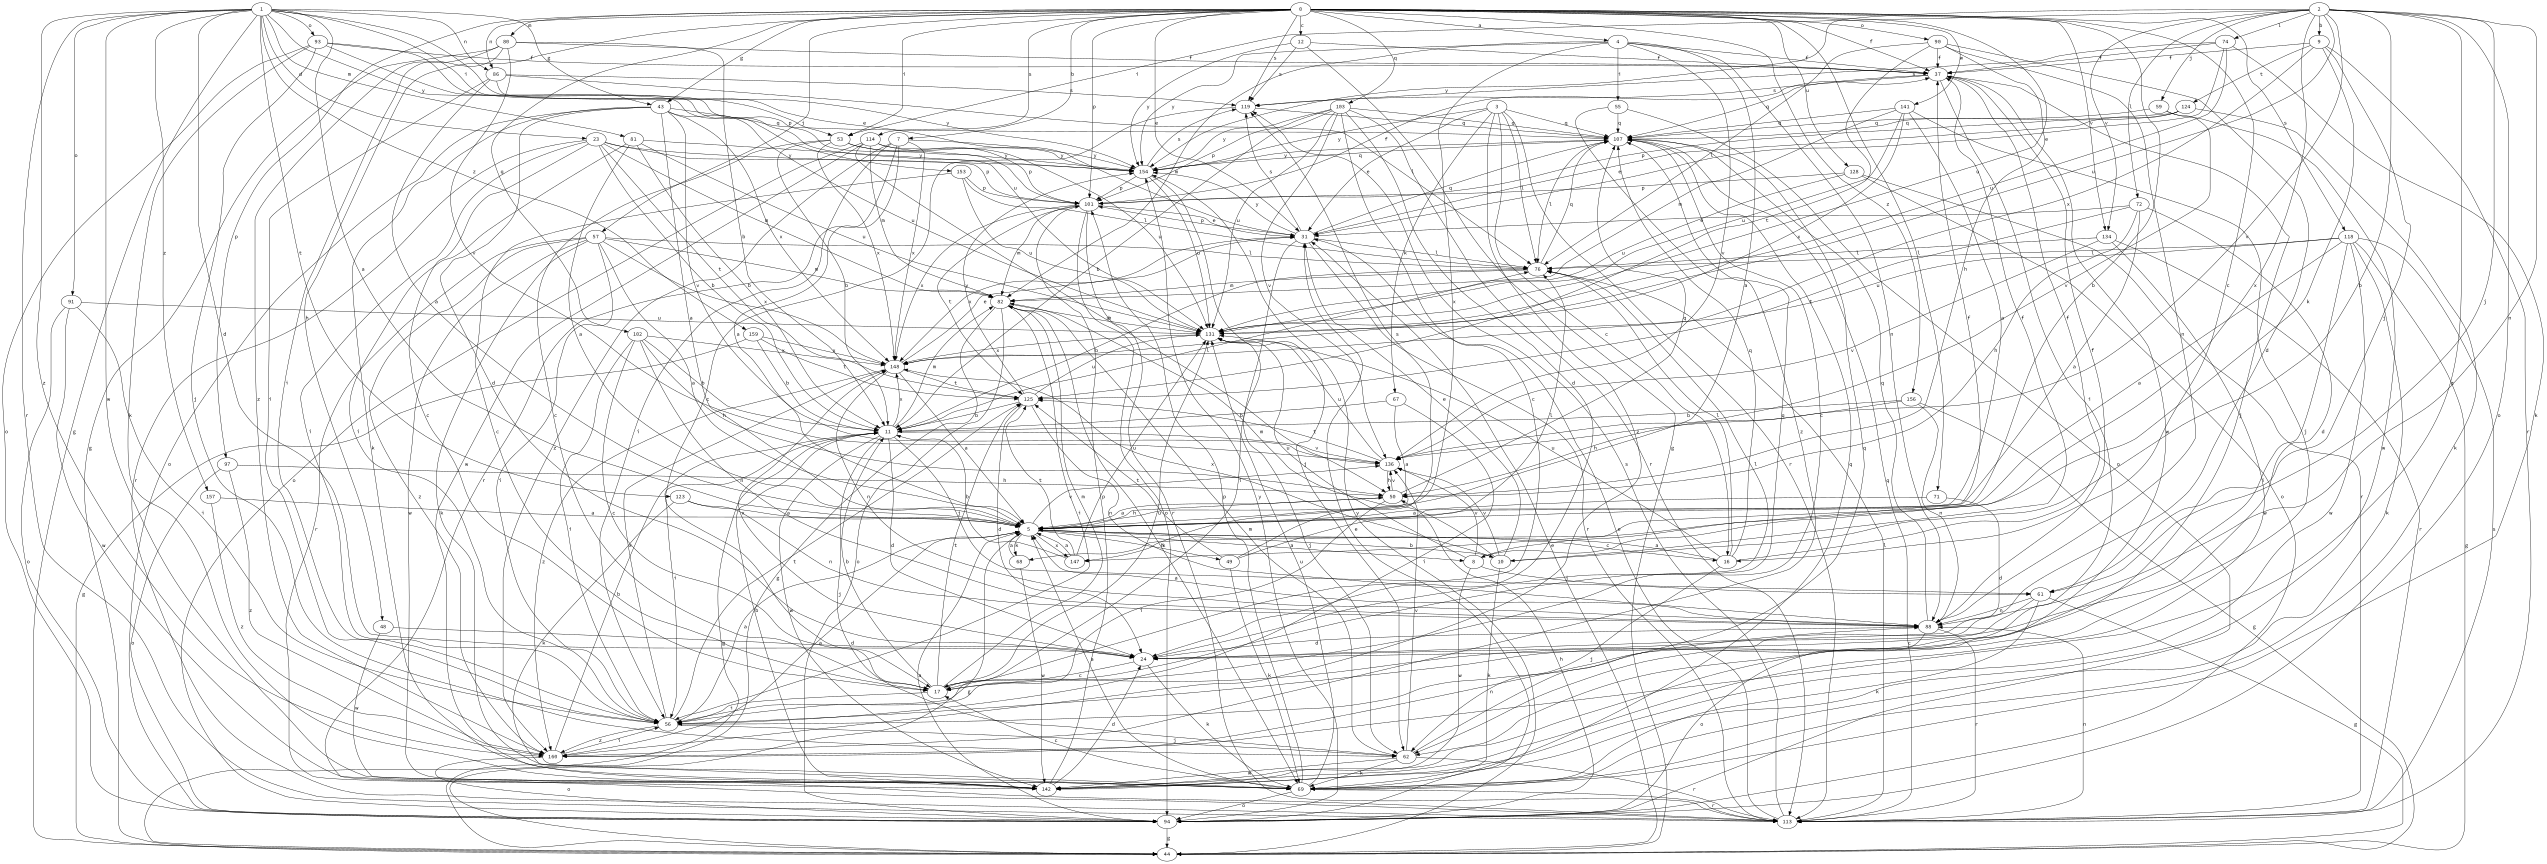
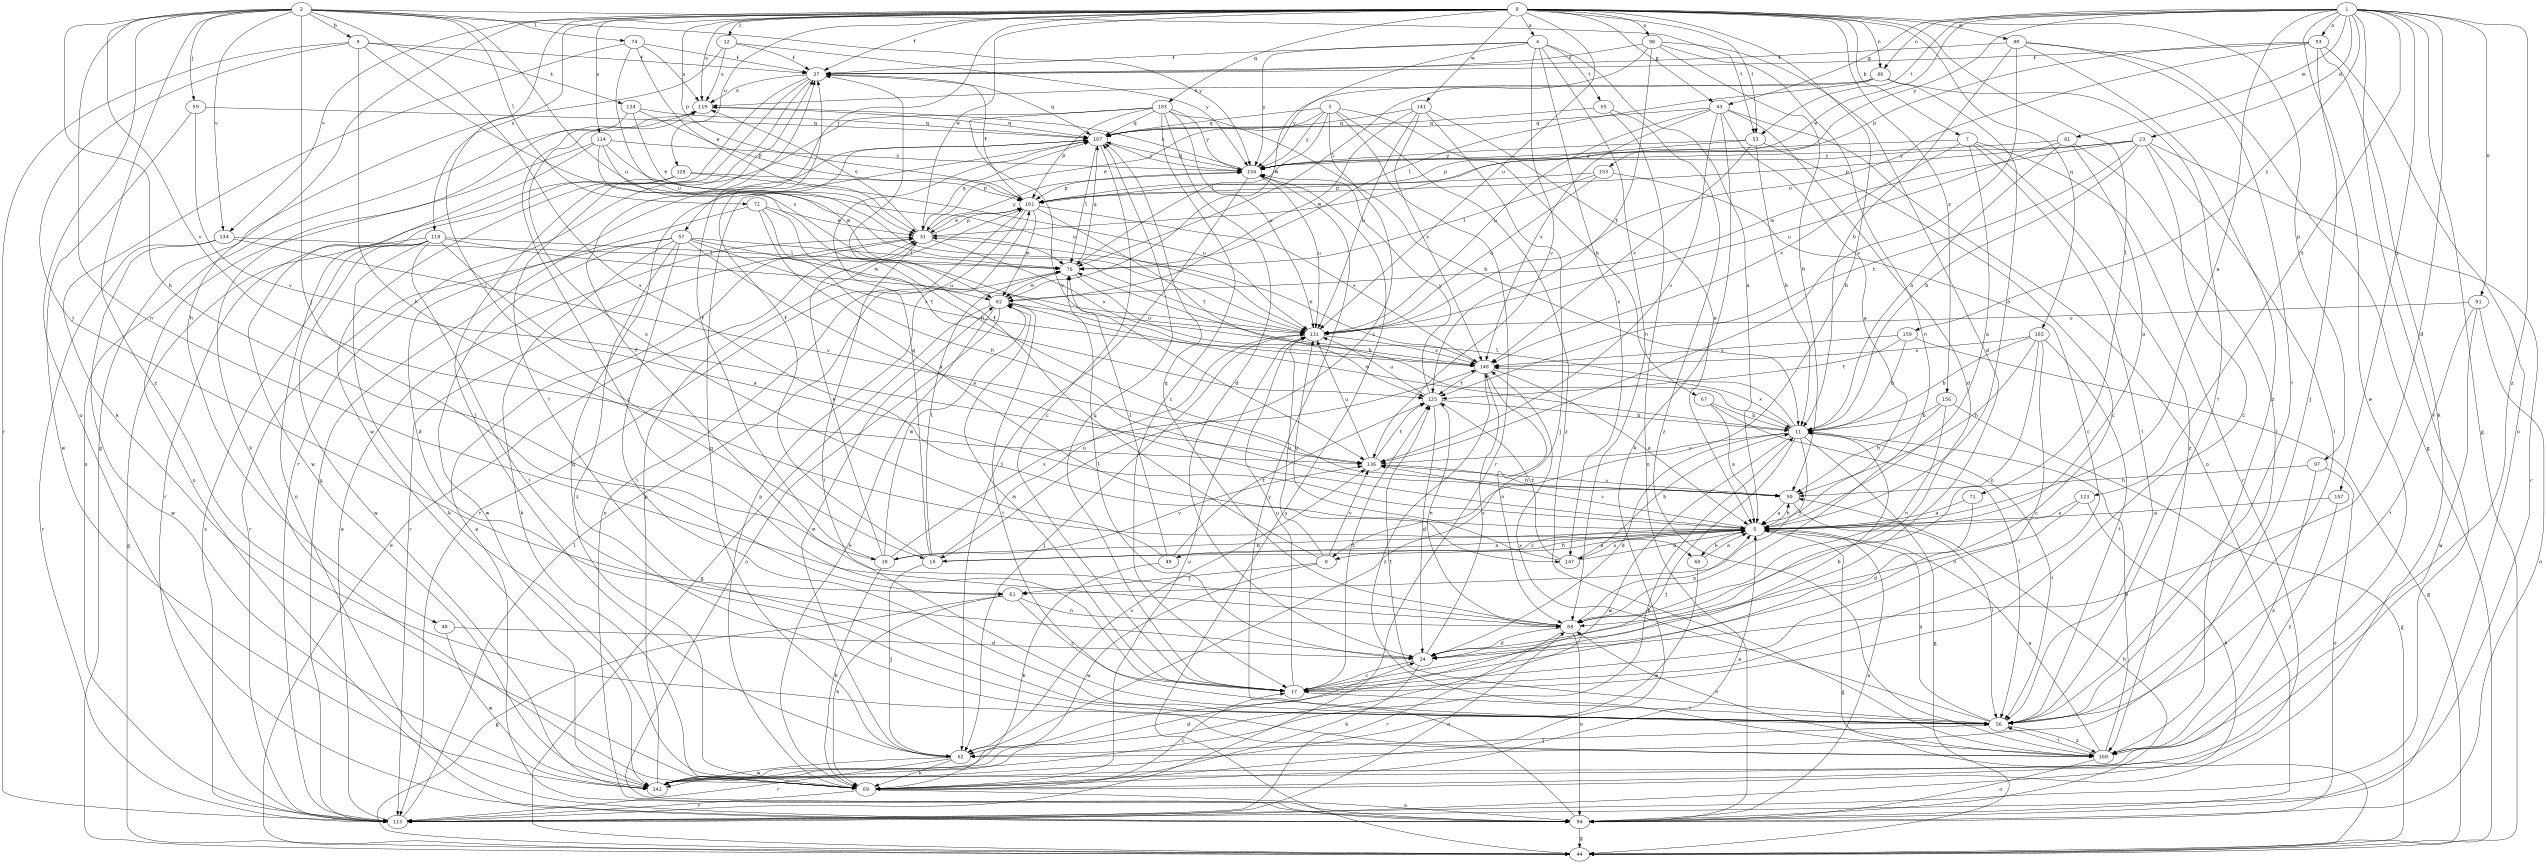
  strict digraph {
    fontname="Source Code Pro"
    node [fontname="Source Code Pro"]
    edge [fontname="Source Code Pro"]
    0
    4
    7
    8
    12
    16
    31
    37
    43
    48
    53
    57
    71
    80
    86
    90
    97
    101
    102
    103
    114
    118
    119
    128
    131
    134
    141
    156
    5
    88
    136
    147
    154
    55
    82
    113
    160
    56
    148
    142
    61
    44
    76
    107
    62
    24
    94
    69
    11
    17
    50
    125
    1
    23
    81
    91
    93
    123
    153
    157
    159
    10
    49
    68
    2
    9
    59
    72
    74
    124
    3
    67
    0 -> 4 [label=a]
    0 -> 7 [label=b]
    0 -> 8 [label=b]
    0 -> 12 [label=c]
    0 -> 16 [label=c]
    0 -> 31 [label=e]
    0 -> 37 [label=f]
    0 -> 43 [label=g]
    0 -> 48 [label=h]
    0 -> 53 [label=i]
    0 -> 57 [label=j]
    0 -> 71 [label=l]
    0 -> 80 [label=m]
    0 -> 86 [label=n]
    0 -> 90 [label=o]
    0 -> 97 [label=p]
    0 -> 101 [label=p]
    0 -> 102 [label=q]
    0 -> 103 [label=q]
    0 -> 114 [label=s]
    0 -> 118 [label=s]
    0 -> 119 [label=s]
    0 -> 128 [label=u]
    0 -> 131 [label=u]
    0 -> 134 [label=v]
    0 -> 141 [label=w]
    0 -> 156 [label=z]
    4 -> 37 [label=f]
    4 -> 5 [label=a]
    4 -> 88 [label=n]
    4 -> 136 [label=v]
    4 -> 147 [label=x]
    4 -> 154 [label=y]
    4 -> 55 [label=i]
    4 -> 82 [label=m]
    7 -> 5 [label=a]
    7 -> 154 [label=y]
    7 -> 113 [label=r]
    7 -> 160 [label=z]
    7 -> 56 [label=i]
    7 -> 148 [label=x]
    8 -> 37 [label=f]
    8 -> 131 [label=u]
    8 -> 136 [label=v]
    8 -> 142 [label=w]
    8 -> 61 [label=j]
    12 -> 37 [label=f]
    12 -> 119 [label=s]
    12 -> 154 [label=y]
    12 -> 44 [label=g]
    16 -> 37 [label=f]
    16 -> 131 [label=u]
    16 -> 5 [label=a]
    16 -> 76 [label=l]
    16 -> 107 [label=q]
    16 -> 62 [label=j]
    31 -> 101 [label=p]
    31 -> 119 [label=s]
    31 -> 154 [label=y]
    31 -> 113 [label=r]
    31 -> 56 [label=i]
    31 -> 148 [label=x]
    31 -> 76 [label=l]
    31 -> 107 [label=q]
    37 -> 119 [label=s]
    37 -> 56 [label=i]
    37 -> 142 [label=w]
    37 -> 107 [label=q]
    37 -> 62 [label=j]
    43 -> 131 [label=u]
    43 -> 5 [label=a]
    43 -> 136 [label=v]
    43 -> 148 [label=x]
    43 -> 107 [label=q]
    43 -> 24 [label=d]
    43 -> 94 [label=o]
    43 -> 69 [label=k]
    48 -> 142 [label=w]
    48 -> 24 [label=d]
    53 -> 101 [label=p]
    53 -> 154 [label=y]
    53 -> 148 [label=x]
    53 -> 11 [label=b]
    53 -> 17 [label=c]
    57 -> 5 [label=a]
    57 -> 82 [label=m]
    57 -> 113 [label=r]
    57 -> 160 [label=z]
    57 -> 56 [label=i]
    57 -> 148 [label=x]
    57 -> 142 [label=w]
    57 -> 76 [label=l]
    57 -> 69 [label=k]
    71 -> 5 [label=a]
    71 -> 24 [label=d]
    80 -> 37 [label=f]
    80 -> 136 [label=v]
    80 -> 160 [label=z]
    80 -> 56 [label=i]
    80 -> 44 [label=g]
    80 -> 11 [label=b]
    86 -> 119 [label=s]
    86 -> 5 [label=a]
    86 -> 154 [label=y]
    86 -> 56 [label=i]
    86 -> 76 [label=l]
    90 -> 37 [label=f]
    90 -> 88 [label=n]
    90 -> 76 [label=l]
    90 -> 24 [label=d]
    90 -> 50 [label=h]
    90 -> 125 [label=t]
    97 -> 160 [label=z]
    97 -> 94 [label=o]
    97 -> 50 [label=h]
    101 -> 31 [label=e]
    101 -> 37 [label=f]
    101 -> 82 [label=m]
    101 -> 113 [label=r]
    101 -> 148 [label=x]
    101 -> 94 [label=o]
    101 -> 125 [label=t]
    102 -> 88 [label=n]
    102 -> 56 [label=i]
    102 -> 148 [label=x]
    102 -> 11 [label=b]
    102 -> 17 [label=c]
    102 -> 50 [label=h]
    103 -> 101 [label=p]
    103 -> 131 [label=u]
    103 -> 136 [label=v]
    103 -> 154 [label=y]
    103 -> 113 [label=r]
    103 -> 107 [label=q]
    103 -> 24 [label=d]
    103 -> 11 [label=b]
    103 -> 17 [label=c]
    114 -> 131 [label=u]
    114 -> 154 [label=y]
    114 -> 82 [label=m]
    114 -> 142 [label=w]
    114 -> 94 [label=o]
    114 -> 50 [label=h]
    118 -> 131 [label=u]
    118 -> 5 [label=a]
    118 -> 113 [label=s]
    118 -> 56 [label=i]
    118 -> 142 [label=w]
    118 -> 44 [label=g]
    118 -> 76 [label=l]
    118 -> 69 [label=k]
    119 -> 107 [label=q]
    119 -> 17 [label=c]
    128 -> 101 [label=p]
    128 -> 131 [label=u]
    128 -> 113 [label=r]
    128 -> 94 [label=o]
    131 -> 148 [label=x]
    131 -> 62 [label=j]
    134 -> 136 [label=v]
    134 -> 113 [label=r]
    134 -> 142 [label=w]
    134 -> 76 [label=l]
    141 -> 131 [label=u]
    141 -> 5 [label=a]
    141 -> 82 [label=m]
    141 -> 148 [label=x]
    141 -> 107 [label=q]
    141 -> 62 [label=j]
    156 -> 88 [label=n]
    156 -> 44 [label=g]
    156 -> 11 [label=b]
    156 -> 50 [label=h]
    5 -> 8 [label=a]
    5 -> 16 [label=c]
    5 -> 136 [label=v]
    5 -> 147 [label=x]
    5 -> 44 [label=g]
    5 -> 50 [label=h]
    5 -> 10 [label=b]
    5 -> 49 [label=h]
    5 -> 68 [label=k]
    88 -> 37 [label=f]
    88 -> 5 [label=a]
    88 -> 113 [label=r]
    88 -> 107 [label=q]
    88 -> 24 [label=d]
    88 -> 94 [label=o]
    136 -> 131 [label=u]
    136 -> 50 [label=h]
    136 -> 125 [label=t]
    147 -> 131 [label=u]
    147 -> 5 [label=a]
    147 -> 11 [label=b]
    147 -> 125 [label=t]
    154 -> 101 [label=p]
    154 -> 119 [label=s]
    154 -> 131 [label=u]
    154 -> 107 [label=q]
    154 -> 62 [label=j]
    55 -> 160 [label=z]
    55 -> 107 [label=q]
    55 -> 94 [label=o]
    82 -> 131 [label=u]
    82 -> 56 [label=i]
    82 -> 44 [label=g]
    82 -> 94 [label=o]
    82 -> 69 [label=k]
    113 -> 31 [label=e]
    113 -> 119 [label=s]
    113 -> 88 [label=n]
    113 -> 76 [label=l]
    113 -> 107 [label=q]
    160 -> 5 [label=a]
    160 -> 88 [label=n]
    160 -> 56 [label=i]
    160 -> 94 [label=o]
    160 -> 11 [label=b]
    56 -> 5 [label=a]
    56 -> 160 [label=z]
    56 -> 148 [label=x]
    56 -> 62 [label=j]
    56 -> 125 [label=t]
    148 -> 31 [label=e]
    148 -> 5 [label=a]
    148 -> 88 [label=n]
    148 -> 160 [label=z]
    148 -> 125 [label=t]
    142 -> 101 [label=p]
    142 -> 24 [label=d]
    142 -> 11 [label=b]
    61 -> 88 [label=n]
    61 -> 44 [label=g]
    61 -> 69 [label=k]
    61 -> 17 [label=c]
    44 -> 31 [label=e]
    44 -> 154 [label=y]
    76 -> 82 [label=m]
    76 -> 107 [label=q]
    76 -> 11 [label=b]
    107 -> 154 [label=y]
    107 -> 76 [label=l]
    107 -> 17 [label=c]
    62 -> 136 [label=v]
    62 -> 82 [label=m]
    62 -> 113 [label=r]
    62 -> 142 [label=w]
    62 -> 107 [label=q]
    62 -> 69 [label=k]
    24 -> 148 [label=x]
    24 -> 76 [label=l]
    24 -> 69 [label=k]
    24 -> 17 [label=c]
    94 -> 31 [label=e]
    94 -> 5 [label=a]
    94 -> 154 [label=y]
    94 -> 44 [label=g]
    94 -> 50 [label=h]
    69 -> 101 [label=p]
    69 -> 131 [label=u]
    69 -> 5 [label=a]
    69 -> 113 [label=r]
    69 -> 107 [label=q]
    69 -> 94 [label=o]
    69 -> 17 [label=c]
    11 -> 136 [label=v]
    11 -> 82 [label=m]
    11 -> 56 [label=i]
    11 -> 148 [label=x]
    11 -> 142 [label=w]
    11 -> 61 [label=j]
    11 -> 44 [label=g]
    11 -> 76 [label=l]
    11 -> 62 [label=j]
    11 -> 24 [label=d]
    17 -> 131 [label=u]
    17 -> 82 [label=m]
    17 -> 56 [label=i]
    17 -> 107 [label=q]
    17 -> 11 [label=b]
    17 -> 125 [label=t]
    50 -> 5 [label=a]
    50 -> 136 [label=v]
    50 -> 56 [label=i]
-   50 -> 107 [label=q]
    125 -> 131 [label=u]
    125 -> 88 [label=n]
    125 -> 154 [label=y]
    125 -> 24 [label=d]
    125 -> 11 [label=b]
    1 -> 31 [label=e]
    1 -> 43 [label=g]
    1 -> 53 [label=i]
    1 -> 86 [label=n]
    1 -> 5 [label=a]
    1 -> 113 [label=r]
    1 -> 160 [label=z]
    1 -> 142 [label=w]
    1 -> 44 [label=g]
    1 -> 24 [label=d]
    1 -> 23 [label=d]
    1 -> 81 [label=m]
    1 -> 91 [label=o]
    1 -> 93 [label=o]
    1 -> 123 [label=t]
    1 -> 153 [label=y]
    1 -> 157 [label=z]
    1 -> 159 [label=z]
    23 -> 101 [label=p]
    23 -> 154 [label=y]
    23 -> 82 [label=m]
    23 -> 113 [label=r]
    23 -> 56 [label=i]
    23 -> 11 [label=b]
    23 -> 17 [label=c]
    23 -> 125 [label=t]
    81 -> 131 [label=u]
    81 -> 5 [label=a]
    81 -> 154 [label=y]
    81 -> 56 [label=i]
    81 -> 11 [label=b]
    91 -> 131 [label=u]
    91 -> 56 [label=i]
    91 -> 142 [label=w]
    91 -> 94 [label=o]
    93 -> 37 [label=f]
    93 -> 101 [label=p]
    93 -> 131 [label=u]
    93 -> 62 [label=j]
    93 -> 94 [label=o]
    93 -> 69 [label=k]
    123 -> 5 [label=a]
    123 -> 88 [label=n]
    123 -> 69 [label=k]
    153 -> 101 [label=p]
    153 -> 131 [label=u]
    153 -> 76 [label=l]
    153 -> 17 [label=c]
    157 -> 5 [label=a]
    157 -> 160 [label=z]
    159 -> 148 [label=x]
    159 -> 44 [label=g]
    159 -> 11 [label=b]
    159 -> 125 [label=t]
    10 -> 31 [label=e]
    10 -> 37 [label=f]
    10 -> 136 [label=v]
    10 -> 82 [label=m]
    10 -> 148 [label=x]
    10 -> 69 [label=k]
    49 -> 119 [label=s]
    49 -> 76 [label=l]
    49 -> 69 [label=k]
    49 -> 125 [label=t]
    68 -> 5 [label=a]
    68 -> 142 [label=w]
    2 -> 53 [label=i]
    2 -> 131 [label=u]
    2 -> 134 [label=v]
    2 -> 88 [label=n]
    2 -> 136 [label=v]
    2 -> 147 [label=x]
    2 -> 154 [label=y]
    2 -> 160 [label=z]
    2 -> 61 [label=j]
    2 -> 94 [label=o]
    2 -> 10 [label=b]
    2 -> 9 [label=b]
    2 -> 59 [label=j]
    2 -> 72 [label=l]
    2 -> 74 [label=l]
    9 -> 37 [label=f]
    9 -> 113 [label=r]
    9 -> 148 [label=x]
    9 -> 61 [label=j]
    9 -> 68 [label=k]
    9 -> 124 [label=t]
    59 -> 136 [label=v]
    59 -> 142 [label=w]
    59 -> 107 [label=q]
    72 -> 31 [label=e]
    72 -> 5 [label=a]
    72 -> 24 [label=d]
    72 -> 50 [label=h]
    72 -> 125 [label=t]
    74 -> 31 [label=e]
    74 -> 37 [label=f]
    74 -> 119 [label=s]
    74 -> 131 [label=u]
    74 -> 69 [label=k]
    124 -> 31 [label=e]
    124 -> 101 [label=p]
    124 -> 107 [label=q]
    124 -> 69 [label=k]
    3 -> 16 [label=c]
    3 -> 31 [label=e]
    3 -> 154 [label=y]
    3 -> 113 [label=r]
    3 -> 160 [label=z]
    3 -> 76 [label=l]
    3 -> 107 [label=q]
    3 -> 67 [label=k]
    67 -> 5 [label=a]
    67 -> 56 [label=i]
    67 -> 11 [label=b]
  }
